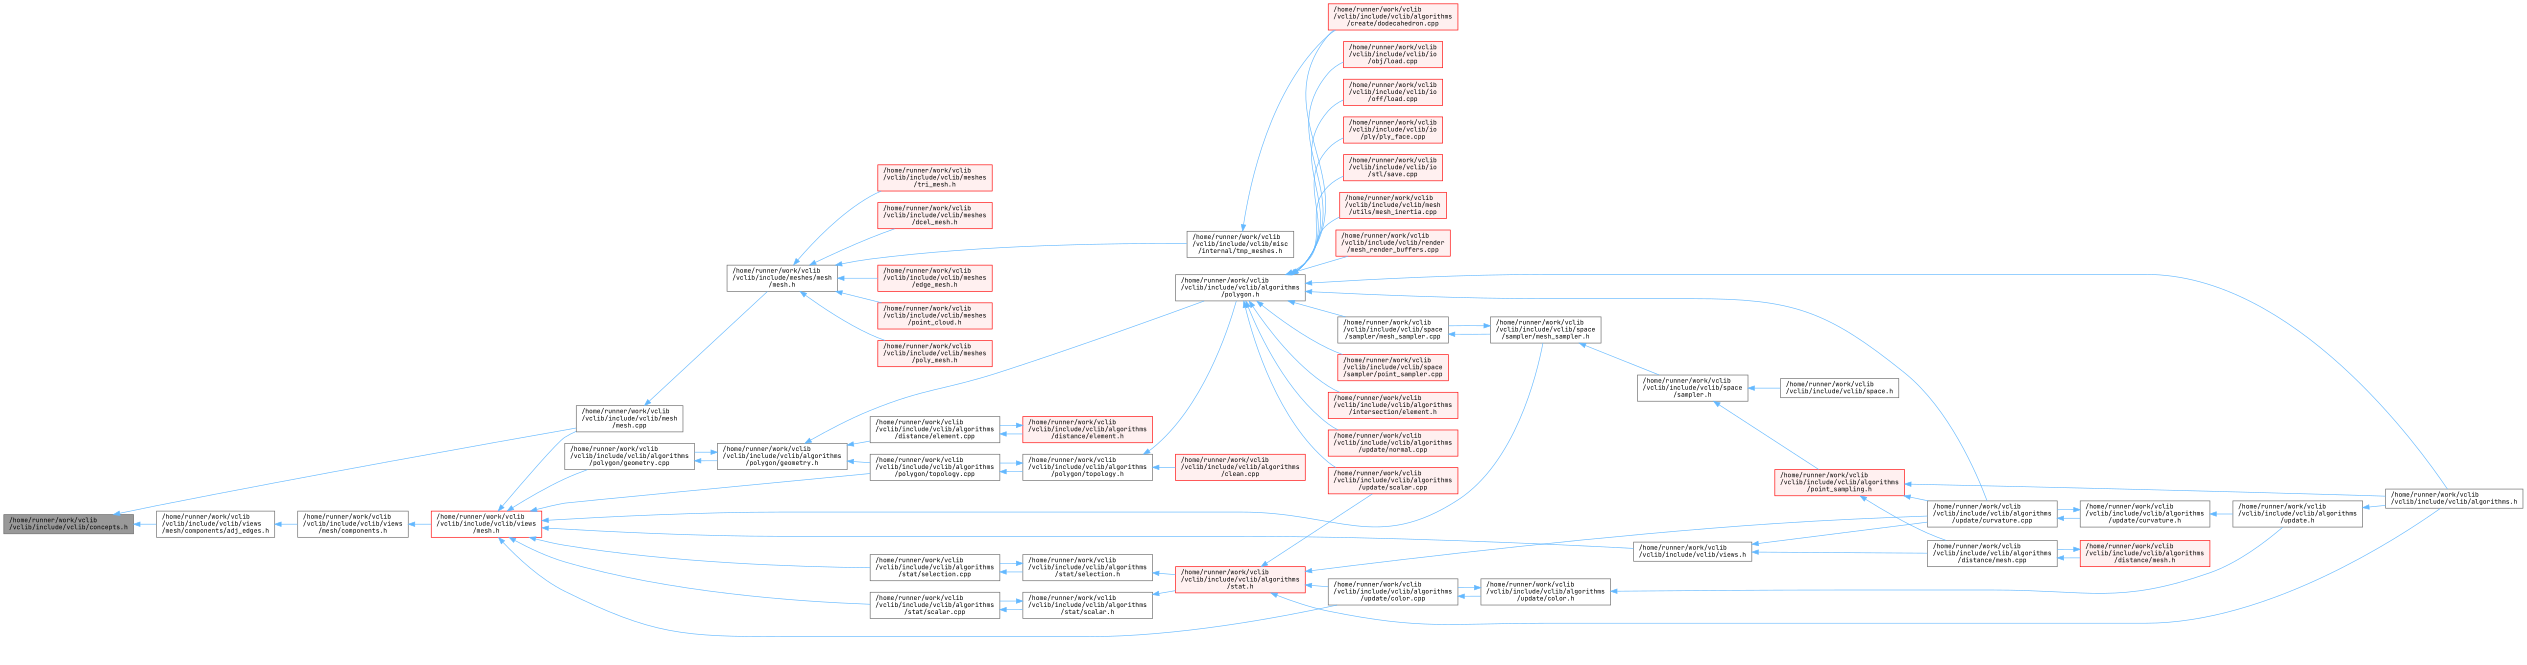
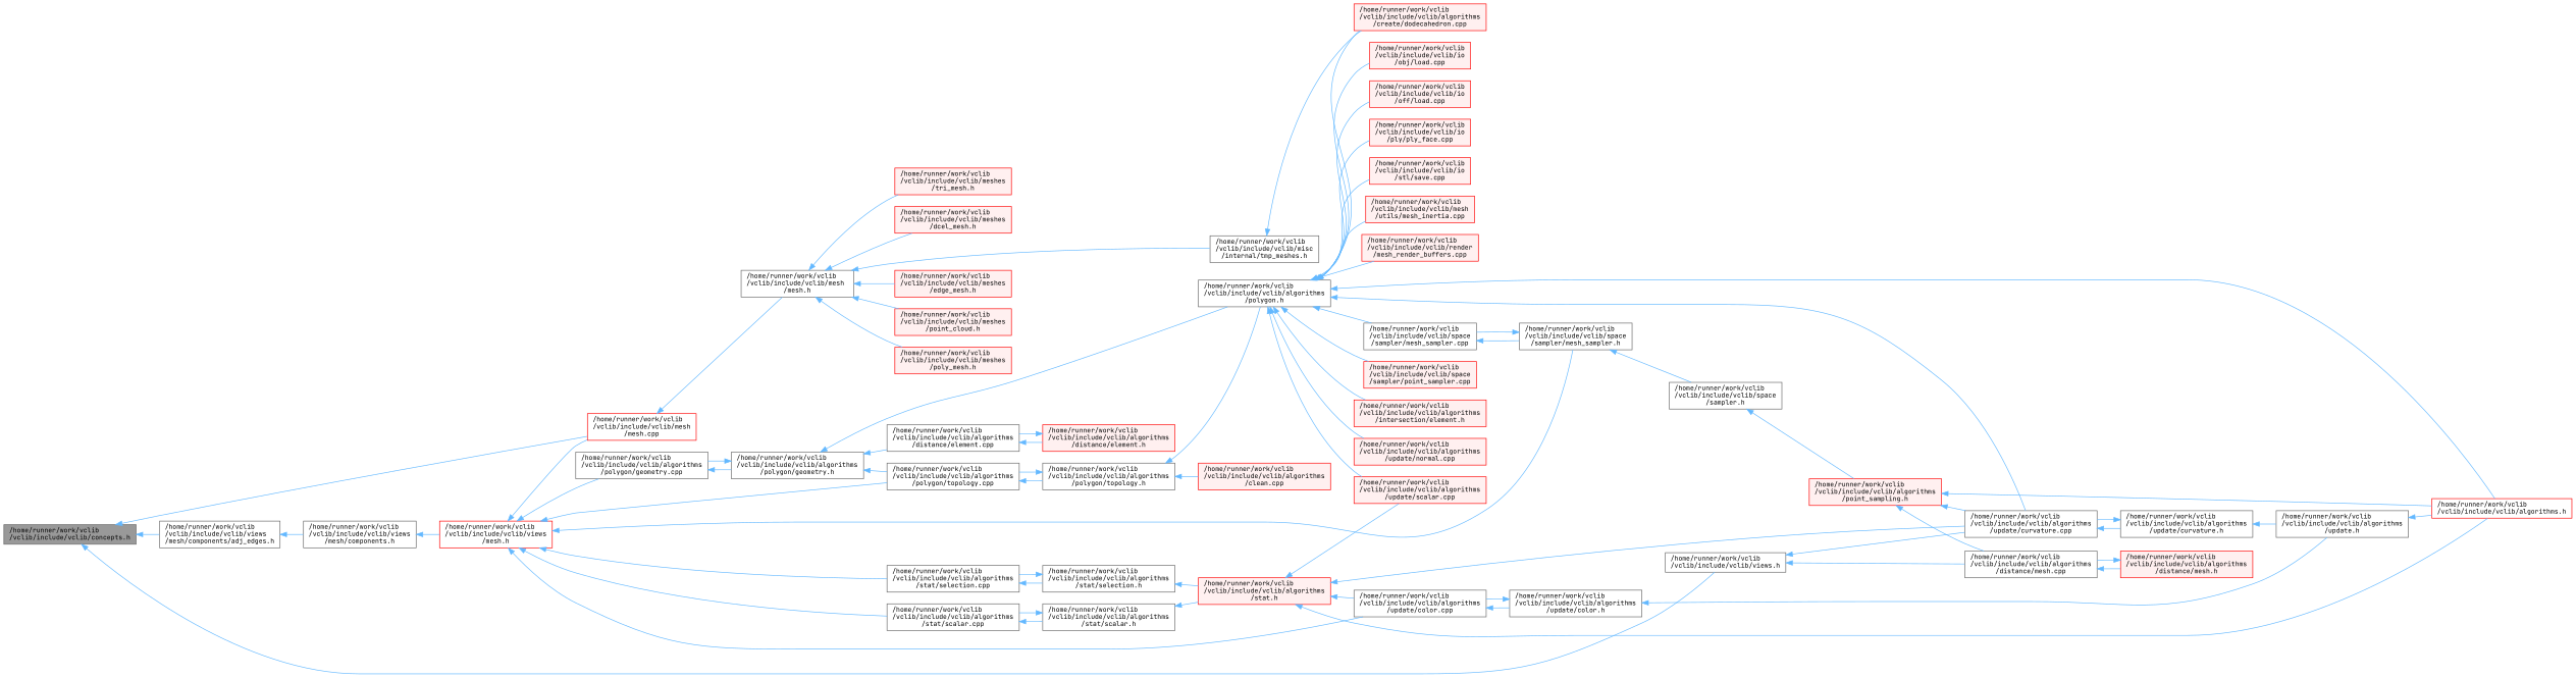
  digraph {
    fontname="JetBrains Mono"
    rankdir=LR
    node [color=grey40 fillcolor=white fontname="JetBrains Mono" fontsize=10 shape=box style=filled]
    edge [color=steelblue1 dir=back fontname="JetBrains Mono" fontsize=10 labelfontname=Helvetica labelfontsize=10 style=solid]
    n1 [color=gray40 fillcolor=grey60 fontcolor=black height=0.2 label="/home/runner/work/vclib\l/vclib/include/vclib/concepts.h" width=0.4]
    n2 [height=0.2 label="/home/runner/work/vclib\l/vclib/include/vclib/views\l/mesh/components/adj_edges.h" width=0.4]
-   n3 [height=0.2 label="/home/runner/work/vclib\l/vclib/include/vclib/mesh\l/mesh.cpp" width=0.4]
+   n3 [color=red height=0.2 label="/home/runner/work/vclib\l/vclib/include/vclib/mesh\l/mesh.cpp" width=0.4]
    n4 [height=0.2 label="/home/runner/work/vclib\l/vclib/include/vclib/views\l/mesh/components.h" width=0.4]
    n5 [color=red height=0.2 label="/home/runner/work/vclib\l/vclib/include/vclib/views\l/mesh.h" width=0.4]
    n6 [height=0.2 label="/home/runner/work/vclib\l/vclib/include/vclib/algorithms\l/polygon/geometry.cpp" width=0.4]
    n7 [height=0.2 label="/home/runner/work/vclib\l/vclib/include/vclib/space\l/sampler/mesh_sampler.h" width=0.4]
    n8 [height=0.2 label="/home/runner/work/vclib\l/vclib/include/vclib/algorithms\l/polygon/topology.cpp" width=0.4]
    n9 [height=0.2 label="/home/runner/work/vclib\l/vclib/include/vclib/algorithms\l/stat/scalar.cpp" width=0.4]
    n10 [height=0.2 label="/home/runner/work/vclib\l/vclib/include/vclib/algorithms\l/update/color.cpp" width=0.4]
    n11 [height=0.2 label="/home/runner/work/vclib\l/vclib/include/vclib/algorithms\l/stat/selection.cpp" width=0.4]
    n12 [height=0.2 label="/home/runner/work/vclib\l/vclib/include/vclib/views.h" width=0.4]
    n13 [height=0.2 label="/home/runner/work/vclib\l/vclib/include/vclib/algorithms\l/polygon/geometry.h" width=0.4]
    n14 [height=0.2 label="/home/runner/work/vclib\l/vclib/include/vclib/space\l/sampler/mesh_sampler.cpp" width=0.4]
    n15 [height=0.2 label="/home/runner/work/vclib\l/vclib/include/vclib/space\l/sampler.h" width=0.4]
    n16 [height=0.2 label="/home/runner/work/vclib\l/vclib/include/vclib/algorithms\l/polygon/topology.h" width=0.4]
    n17 [height=0.2 label="/home/runner/work/vclib\l/vclib/include/vclib/algorithms\l/stat/scalar.h" width=0.4]
    n18 [height=0.2 label="/home/runner/work/vclib\l/vclib/include/vclib/algorithms\l/update/color.h" width=0.4]
    n19 [height=0.2 label="/home/runner/work/vclib\l/vclib/include/vclib/algorithms\l/stat/selection.h" width=0.4]
-   n20 [height=0.2 label="/home/runner/work/vclib\l/vclib/include/meshes/mesh\l/mesh.h" width=0.4]
+   n20 [height=0.2 label="/home/runner/work/vclib\l/vclib/include/vclib/mesh\l/mesh.h" width=0.4]
    n21 [height=0.2 label="/home/runner/work/vclib\l/vclib/include/vclib/algorithms\l/update/curvature.cpp" width=0.4]
    n22 [height=0.2 label="/home/runner/work/vclib\l/vclib/include/vclib/algorithms\l/distance/mesh.cpp" width=0.4]
    n23 [height=0.2 label="/home/runner/work/vclib\l/vclib/include/vclib/algorithms\l/distance/element.cpp" width=0.4]
    n24 [height=0.2 label="/home/runner/work/vclib\l/vclib/include/vclib/algorithms\l/polygon.h" width=0.4]
    n25 [color=red fillcolor="#FFF0F0" height=0.2 label="/home/runner/work/vclib\l/vclib/include/vclib/algorithms\l/distance/element.h" width=0.4]
-   n26 [height=0.2 label="/home/runner/work/vclib\l/vclib/include/vclib/algorithms.h" width=0.4]
+   n26 [color=red height=0.2 label="/home/runner/work/vclib\l/vclib/include/vclib/algorithms.h" width=0.4]
    n27 [color=red fillcolor="#FFF0F0" height=0.2 label="/home/runner/work/vclib\l/vclib/include/vclib/algorithms\l/create/dodecahedron.cpp" width=0.4]
    n28 [color=red fillcolor="#FFF0F0" height=0.2 label="/home/runner/work/vclib\l/vclib/include/vclib/algorithms\l/intersection/element.h" width=0.4]
    n29 [color=red fillcolor="#FFF0F0" height=0.2 label="/home/runner/work/vclib\l/vclib/include/vclib/algorithms\l/update/normal.cpp" width=0.4]
    n30 [color=red fillcolor="#FFF0F0" height=0.2 label="/home/runner/work/vclib\l/vclib/include/vclib/algorithms\l/update/scalar.cpp" width=0.4]
    n31 [color=red fillcolor="#FFF0F0" height=0.2 label="/home/runner/work/vclib\l/vclib/include/vclib/io\l/obj/load.cpp" width=0.4]
    n32 [color=red fillcolor="#FFF0F0" height=0.2 label="/home/runner/work/vclib\l/vclib/include/vclib/io\l/off/load.cpp" width=0.4]
    n33 [color=red fillcolor="#FFF0F0" height=0.2 label="/home/runner/work/vclib\l/vclib/include/vclib/io\l/ply/ply_face.cpp" width=0.4]
    n34 [color=red fillcolor="#FFF0F0" height=0.2 label="/home/runner/work/vclib\l/vclib/include/vclib/io\l/stl/save.cpp" width=0.4]
    n35 [color=red fillcolor="#FFF0F0" height=0.2 label="/home/runner/work/vclib\l/vclib/include/vclib/mesh\l/utils/mesh_inertia.cpp" width=0.4]
    n36 [color=red fillcolor="#FFF0F0" height=0.2 label="/home/runner/work/vclib\l/vclib/include/vclib/render\l/mesh_render_buffers.cpp" width=0.4]
    n37 [color=red fillcolor="#FFF0F0" height=0.2 label="/home/runner/work/vclib\l/vclib/include/vclib/space\l/sampler/point_sampler.cpp" width=0.4]
    n38 [height=0.2 label="/home/runner/work/vclib\l/vclib/include/vclib/algorithms\l/update/curvature.h" width=0.4]
    n39 [height=0.2 label="/home/runner/work/vclib\l/vclib/include/vclib/algorithms\l/update.h" width=0.4]
    n40 [color=red fillcolor="#FFF0F0" height=0.2 label="/home/runner/work/vclib\l/vclib/include/vclib/algorithms\l/point_sampling.h" width=0.4]
-   n41 [height=0.2 label="/home/runner/work/vclib\l/vclib/include/vclib/space.h" width=0.4]
    n42 [color=red fillcolor="#FFF0F0" height=0.2 label="/home/runner/work/vclib\l/vclib/include/vclib/algorithms\l/distance/mesh.h" width=0.4]
    n43 [color=red fillcolor="#FFF0F0" height=0.2 label="/home/runner/work/vclib\l/vclib/include/vclib/algorithms\l/clean.cpp" width=0.4]
    n44 [color=red fillcolor="#FFF0F0" height=0.2 label="/home/runner/work/vclib\l/vclib/include/vclib/algorithms\l/stat.h" width=0.4]
    n45 [color=red fillcolor="#FFF0F0" height=0.2 label="/home/runner/work/vclib\l/vclib/include/vclib/meshes\l/dcel_mesh.h" width=0.4]
    n46 [color=red fillcolor="#FFF0F0" height=0.2 label="/home/runner/work/vclib\l/vclib/include/vclib/meshes\l/edge_mesh.h" width=0.4]
    n47 [color=red fillcolor="#FFF0F0" height=0.2 label="/home/runner/work/vclib\l/vclib/include/vclib/meshes\l/point_cloud.h" width=0.4]
    n48 [color=red fillcolor="#FFF0F0" height=0.2 label="/home/runner/work/vclib\l/vclib/include/vclib/meshes\l/poly_mesh.h" width=0.4]
    n49 [color=red fillcolor="#FFF0F0" height=0.2 label="/home/runner/work/vclib\l/vclib/include/vclib/meshes\l/tri_mesh.h" width=0.4]
    n50 [height=0.2 label="/home/runner/work/vclib\l/vclib/include/vclib/misc\l/internal/tmp_meshes.h" width=0.4]
    n1 -> n2
    n1 -> n3
    n2 -> n4
    n3 -> n20
    n4 -> n5
    n5 -> n3
    n5 -> n6
    n5 -> n7
    n5 -> n8
    n5 -> n9
    n5 -> n10
    n5 -> n11
-   n5 -> n12
+   n1 -> n12
    n6 -> n13
    n7 -> n14
    n7 -> n15
    n8 -> n16
    n9 -> n17
    n10 -> n18
    n11 -> n19
    n12 -> n21
    n12 -> n22
    n13 -> n6
    n13 -> n8
    n13 -> n23
    n13 -> n24
    n14 -> n7
    n15 -> n40
-   n15 -> n41
    n16 -> n8
    n16 -> n24
    n16 -> n43
    n17 -> n9
    n17 -> n44
    n18 -> n10
    n18 -> n39
    n19 -> n11
    n19 -> n44
    n20 -> n45
    n20 -> n46
    n20 -> n47
    n20 -> n48
    n20 -> n49
    n20 -> n50
    n21 -> n38
    n22 -> n42
    n23 -> n25
    n24 -> n14
    n24 -> n21
    n24 -> n26
    n24 -> n27
    n24 -> n28
    n24 -> n29
    n24 -> n30
    n24 -> n31
    n24 -> n32
    n24 -> n33
    n24 -> n34
    n24 -> n35
    n24 -> n36
    n24 -> n37
    n25 -> n23
    n38 -> n21
    n38 -> n39
    n39 -> n26
    n40 -> n21
    n40 -> n22
    n40 -> n26
    n42 -> n22
    n44 -> n10
    n44 -> n21
    n44 -> n26
    n44 -> n30
    n50 -> n27
  }
